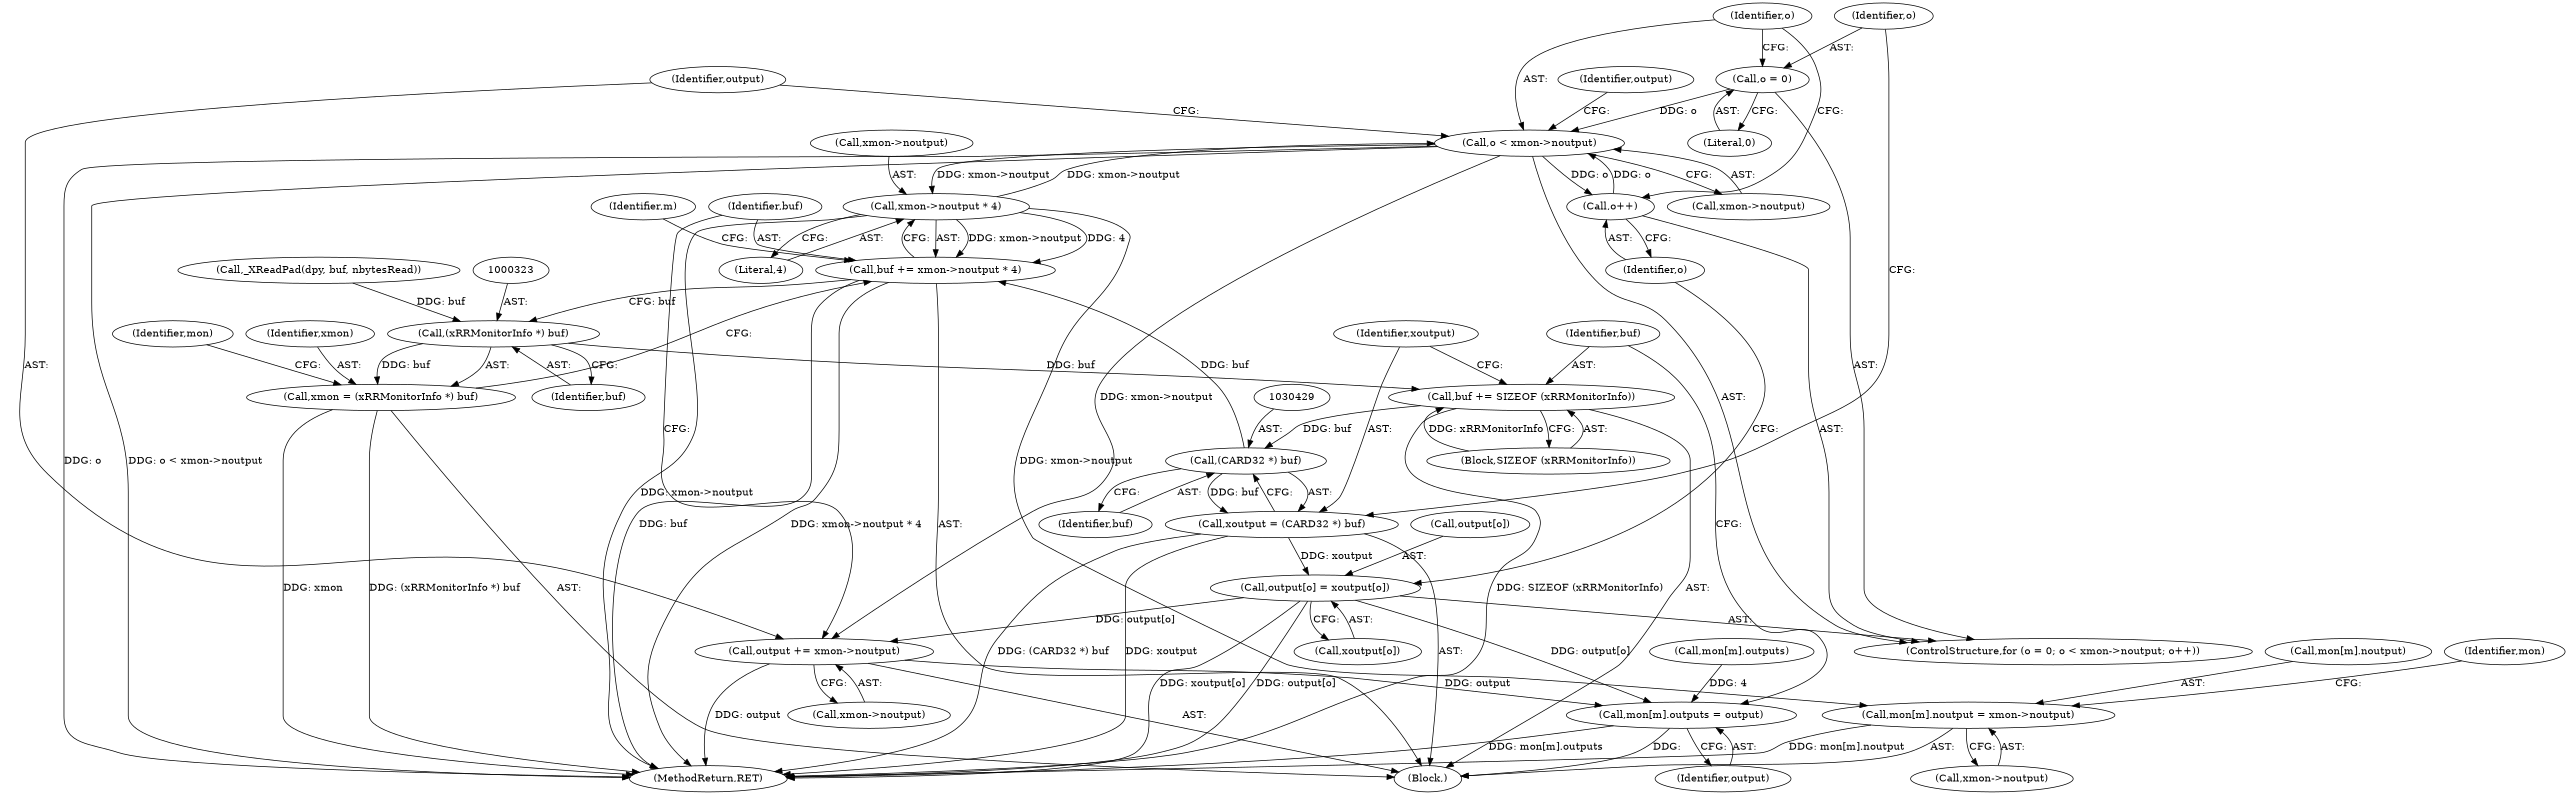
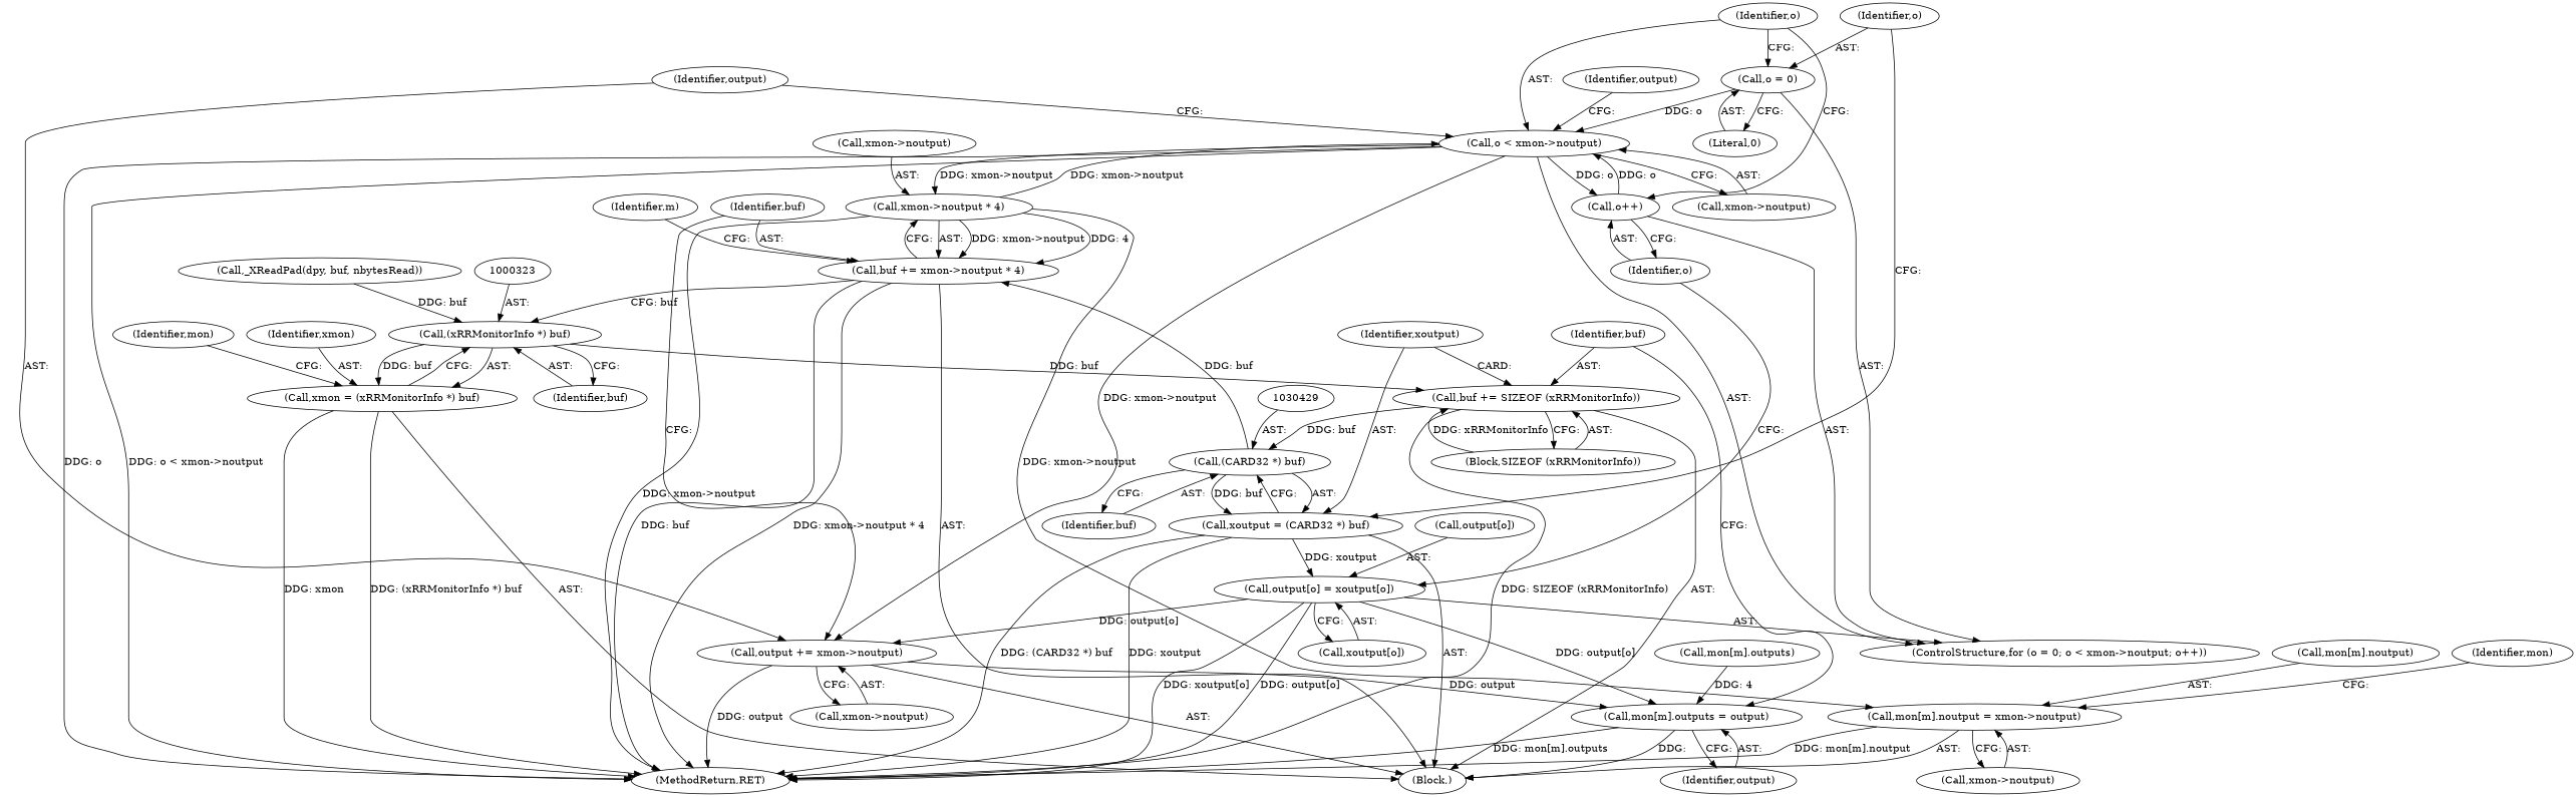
  digraph {
    n1 [label="(Call,o < xmon->noutput)"]
    n2 [label="(Call,o++)"]
    n3 [label="(Call,xmon->noutput * 4)"]
    n4 [label="(Call,output += xmon->noutput)"]
    n5 [label="(MethodReturn,RET)"]
    n6 [label="(Call,xmon->noutput)"]
    n7 [label="(ControlStructure,for (o = 0; o < xmon->noutput; o++))"]
    n8 [label="(Identifier,o)"]
    n9 [label="(Call,mon[m].noutput = xmon->noutput)"]
    n10 [label="(Call,buf += xmon->noutput * 4)"]
-   n11 [label="(Literal,4)"]
    n12 [label="(Call,mon[m].outputs = output)"]
    n13 [label="(Call,xmon->noutput)"]
    n14 [label="(Block,)"]
    n15 [label="(Call,o = 0)"]
    n16 [label="(Literal,0)"]
    n17 [label="(Call,output[o] = xoutput[o])"]
    n18 [label="(Call,xmon->noutput)"]
    n19 [label="(Call,(xRRMonitorInfo *) buf)"]
    n20 [label="(Identifier,output)"]
    n21 [label="(Call,xmon = (xRRMonitorInfo *) buf)"]
    n22 [label="(Call,buf += SIZEOF (xRRMonitorInfo))"]
    n23 [label="(Identifier,buf)"]
    n24 [label="(Call,(CARD32 *) buf)"]
    n25 [label="(Block,SIZEOF (xRRMonitorInfo))"]
    n26 [label="(Call,xoutput = (CARD32 *) buf)"]
    n27 [label="(Identifier,buf)"]
    n28 [label="(Call,xoutput[o])"]
    n29 [label="(Call,output[o])"]
    n30 [label="(Identifier,buf)"]
    n31 [label="(Call,xmon->noutput)"]
    n32 [label="(Identifier,output)"]
    n33 [label="(Identifier,mon)"]
    n34 [label="(Identifier,m)"]
    n35 [label="(Identifier,output)"]
    n36 [label="(Identifier,xoutput)"]
    n37 [label="(Call,mon[m].outputs)"]
    n38 [label="(Call,mon[m].noutput)"]
    n39 [label="(Identifier,buf)"]
    n40 [label="(Identifier,mon)"]
    n41 [label="(Identifier,o)"]
    n42 [label="(Call,_XReadPad(dpy, buf, nbytesRead))"]
    n43 [label="(Identifier,xmon)"]
    n44 [label="(Identifier,o)"]
    1000323
    n46 [label=1030429]
    n1 -> n2 [label="DDG: o"]
    n1 -> n3 [label="DDG: xmon->noutput"]
    n1 -> n4 [label="DDG: xmon->noutput"]
    n1 -> n5 [label="DDG: o"]
    n1 -> n5 [label="DDG: o < xmon->noutput"]
    n1 -> n6 [label="CFG: "]
    n1 -> n7 [label="AST: "]
    n2 -> n1 [label="DDG: o"]
    n2 -> n7 [label="AST: "]
    n2 -> n8 [label="CFG: "]
    n3 -> n1 [label="DDG: xmon->noutput"]
    n3 -> n5 [label="DDG: xmon->noutput"]
    n3 -> n9 [label="DDG: xmon->noutput"]
    n3 -> n10 [label="AST: "]
    n3 -> n10 [label="DDG: xmon->noutput"]
    n3 -> n10 [label="DDG: 4"]
-   n3 -> n11 [label="CFG: "]
    n4 -> n5 [label="DDG: output"]
    n4 -> n12 [label="DDG: output"]
    n4 -> n13 [label="CFG: "]
    n4 -> n14 [label="AST: "]
    n6 -> n1 [label="AST: "]
    n8 -> n2 [label="AST: "]
    n8 -> n17 [label="CFG: "]
    n9 -> n5 [label="DDG: mon[m].noutput"]
    n9 -> n14 [label="AST: "]
    n9 -> n18 [label="CFG: "]
    n10 -> n3 [label="CFG: "]
    n10 -> n5 [label="DDG: buf"]
    n10 -> n5 [label="DDG: xmon->noutput * 4"]
    n10 -> n14 [label="AST: "]
    n10 -> n19 [label="CFG: buf"]
-   n11 -> n3 [label="AST: "]
    n12 -> n5 [label="DDG: mon[m].outputs"]
    n12 -> n14 [label="DDG: "]
    n12 -> n20 [label="CFG: "]
    n13 -> n4 [label="AST: "]
    n15 -> n1 [label="DDG: o"]
    n15 -> n7 [label="AST: "]
    n15 -> n16 [label="CFG: "]
    n16 -> n15 [label="AST: "]
    n17 -> n4 [label="DDG: output[o]"]
    n17 -> n5 [label="DDG: output[o]"]
    n17 -> n5 [label="DDG: xoutput[o]"]
    n17 -> n7 [label="AST: "]
    n17 -> n12 [label="DDG: output[o]"]
    n17 -> n28 [label="CFG: "]
    n18 -> n9 [label="AST: "]
    n19 -> n21 [label="AST: "]
    n19 -> n21 [label="DDG: buf"]
    n19 -> n22 [label="DDG: buf"]
    n19 -> n23 [label="CFG: "]
    n20 -> n12 [label="AST: "]
    n21 -> n5 [label="DDG: (xRRMonitorInfo *) buf"]
    n21 -> n5 [label="DDG: xmon"]
    n21 -> n14 [label="AST: "]
-   n21 -> n10 [label="CFG: "]
+   n21 -> n19 [label="CFG: "]
    n22 -> n5 [label="DDG: SIZEOF (xRRMonitorInfo)"]
    n22 -> n14 [label="AST: "]
    n22 -> n24 [label="DDG: buf"]
    n22 -> n25 [label="CFG: "]
    n23 -> n19 [label="AST: "]
    n24 -> n10 [label="DDG: buf"]
    n24 -> n26 [label="AST: "]
    n24 -> n26 [label="DDG: buf"]
    n24 -> n27 [label="CFG: "]
    n25 -> n22 [label="AST: "]
    n25 -> n22 [label="DDG: xRRMonitorInfo"]
    n26 -> n5 [label="DDG: (CARD32 *) buf"]
    n26 -> n5 [label="DDG: xoutput"]
    n26 -> n14 [label="AST: "]
    n26 -> n17 [label="DDG: xoutput"]
    n26 -> n24 [label="CFG: "]
    n27 -> n24 [label="AST: "]
    n28 -> n17 [label="AST: "]
    n29 -> n17 [label="AST: "]
    n30 -> n12 [label="CFG: "]
    n30 -> n22 [label="AST: "]
    n31 -> n3 [label="AST: "]
    n32 -> n1 [label="CFG: "]
    n32 -> n4 [label="AST: "]
    n33 -> n21 [label="CFG: "]
    n34 -> n10 [label="CFG: "]
    n35 -> n1 [label="CFG: "]
-   n36 -> n22 [label="CFG: "]
+   n36 -> n22 [label="CARD: "]
    n36 -> n26 [label="AST: "]
    n37 -> n12 [label="DDG: 4"]
    n38 -> n9 [label="AST: "]
    n39 -> n4 [label="CFG: "]
    n39 -> n10 [label="AST: "]
    n40 -> n9 [label="CFG: "]
    n41 -> n15 [label="AST: "]
    n41 -> n26 [label="CFG: "]
    n42 -> n19 [label="DDG: buf"]
    n43 -> n21 [label="AST: "]
    n44 -> n1 [label="AST: "]
    n44 -> n2 [label="CFG: "]
    n44 -> n15 [label="CFG: "]
    1000323 -> n19 [label="AST: "]
    n46 -> n24 [label="AST: "]
  }
